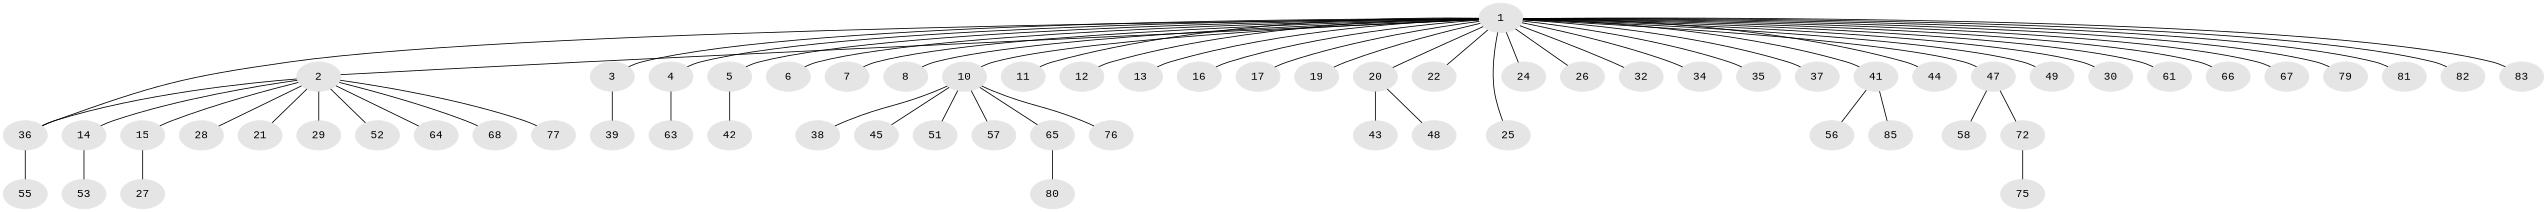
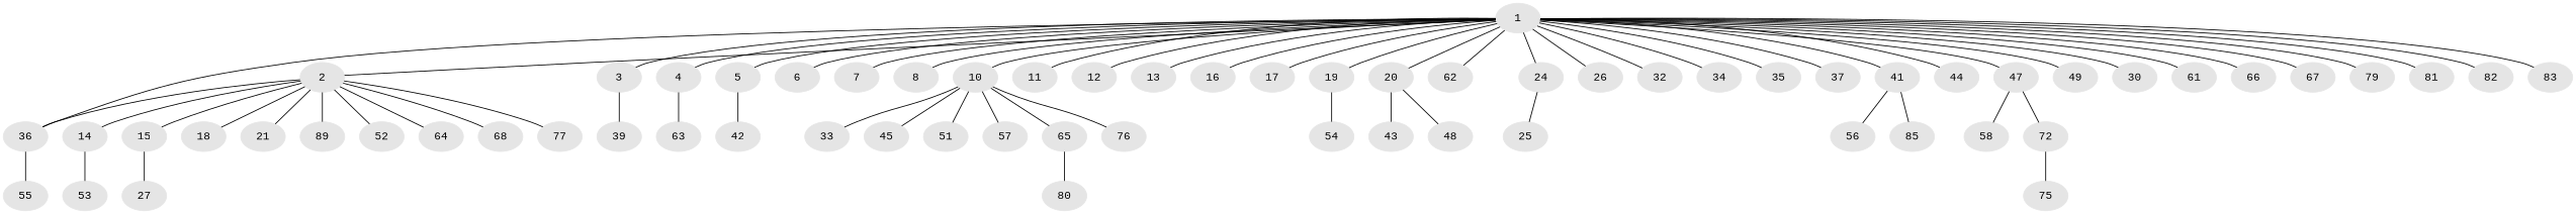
  graph {
    fontname="Liberation Mono"
    node [color=gray90 fontname="Liberation Mono" style=filled]
    edge [fontname="Liberation Mono"]
    1 [super="+30"]
    2 [super="+9"]
    3 [super="+46"]
    4
    5 [super="+78"]
    6
    7 [super="+86"]
    8 [super="+70"]
    10 [super="+31"]
    11
    12 [super="+40"]
    13
    16
    17
    19 [super="+59"]
    20 [super="+62"]
-   22
+   22 [label=62]
    24 [super="+33"]
    25
    26
    32
    34
    35
    36
    37
    41 [super="+71"]
    44
    47 [super="+74"]
    49
    n30 [label=30]
    61
    66
    67
    79
    81
    82
    83
    14 [super="+28"]
    15 [super="+23"]
-   18 [label=28]
+   18
    21
-   29
+   29 [label=89]
    52
    64
    68
    77
    39
    63
    42 [super="+50"]
-   38
+   38 [label=33]
    45 [super="+69"]
    51
    57
    65 [super="+84"]
    76
+   54 [super="+87"]
    43
    48
    55
    56
    85
    58
    72
    53
    27
    80
    75
    1 -- 2
    1 -- 3
    1 -- 4
    1 -- 5
    1 -- 6
    1 -- 7
    1 -- 8
    1 -- 10
    1 -- 11
    1 -- 12
    1 -- 13
    1 -- 16
    1 -- 17
    1 -- 19
    1 -- 20
    1 -- 22
    1 -- 24
-   1 -- 25
+   24 -- 25
    1 -- 26
    1 -- 32
    1 -- 34
    1 -- 35
    1 -- 36
    1 -- 37
    1 -- 41
    1 -- 44
    1 -- 47
    1 -- 49
    1 -- n30
    1 -- 61
    1 -- 66
    1 -- 67
    1 -- 79
    1 -- 81
    1 -- 82
    1 -- 83
    2 -- 36
    2 -- 14
    2 -- 15
    2 -- 18
    2 -- 21
    2 -- 29
    2 -- 52
    2 -- 64
    2 -- 68
    2 -- 77
    3 -- 39
    4 -- 63
    5 -- 42
    10 -- 38
    10 -- 45
    10 -- 51
    10 -- 57
    10 -- 65
    10 -- 76
+   19 -- 54
    20 -- 43
    20 -- 48
    36 -- 55
    41 -- 56
    41 -- 85
    47 -- 58
    47 -- 72
    14 -- 53
    15 -- 27
    65 -- 80
    72 -- 75
  }
